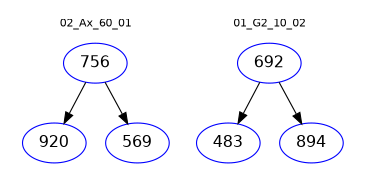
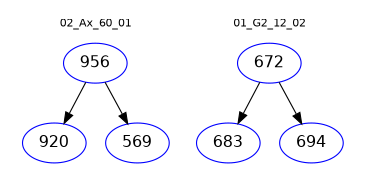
  digraph {
    fontname="DejaVu Sans"
    node [color=blue fontname="DejaVu Sans"]
    edge [color=black fontname="DejaVu Sans"]
-   n1 [label=756]
+   n1 [label=956]
    n2 [label=920]
    n3 [label=569]
-   n4 [label=692]
-   n5 [label=483]
-   n6 [label=894]
+   n4 [label=672]
+   n5 [label=683]
+   n6 [label=694]
    subgraph cluster_1 {
      color=white
      fontsize=10
      label="02_Ax_60_01"
      n1
      n2
      n3
    }
    subgraph cluster_2 {
      color=white
      fontsize=10
-     label="01_G2_10_02"
+     label="01_G2_12_02"
      n4
      n5
      n6
    }
    n1 -> n2
    n1 -> n3
    n4 -> n5
    n4 -> n6
  }
